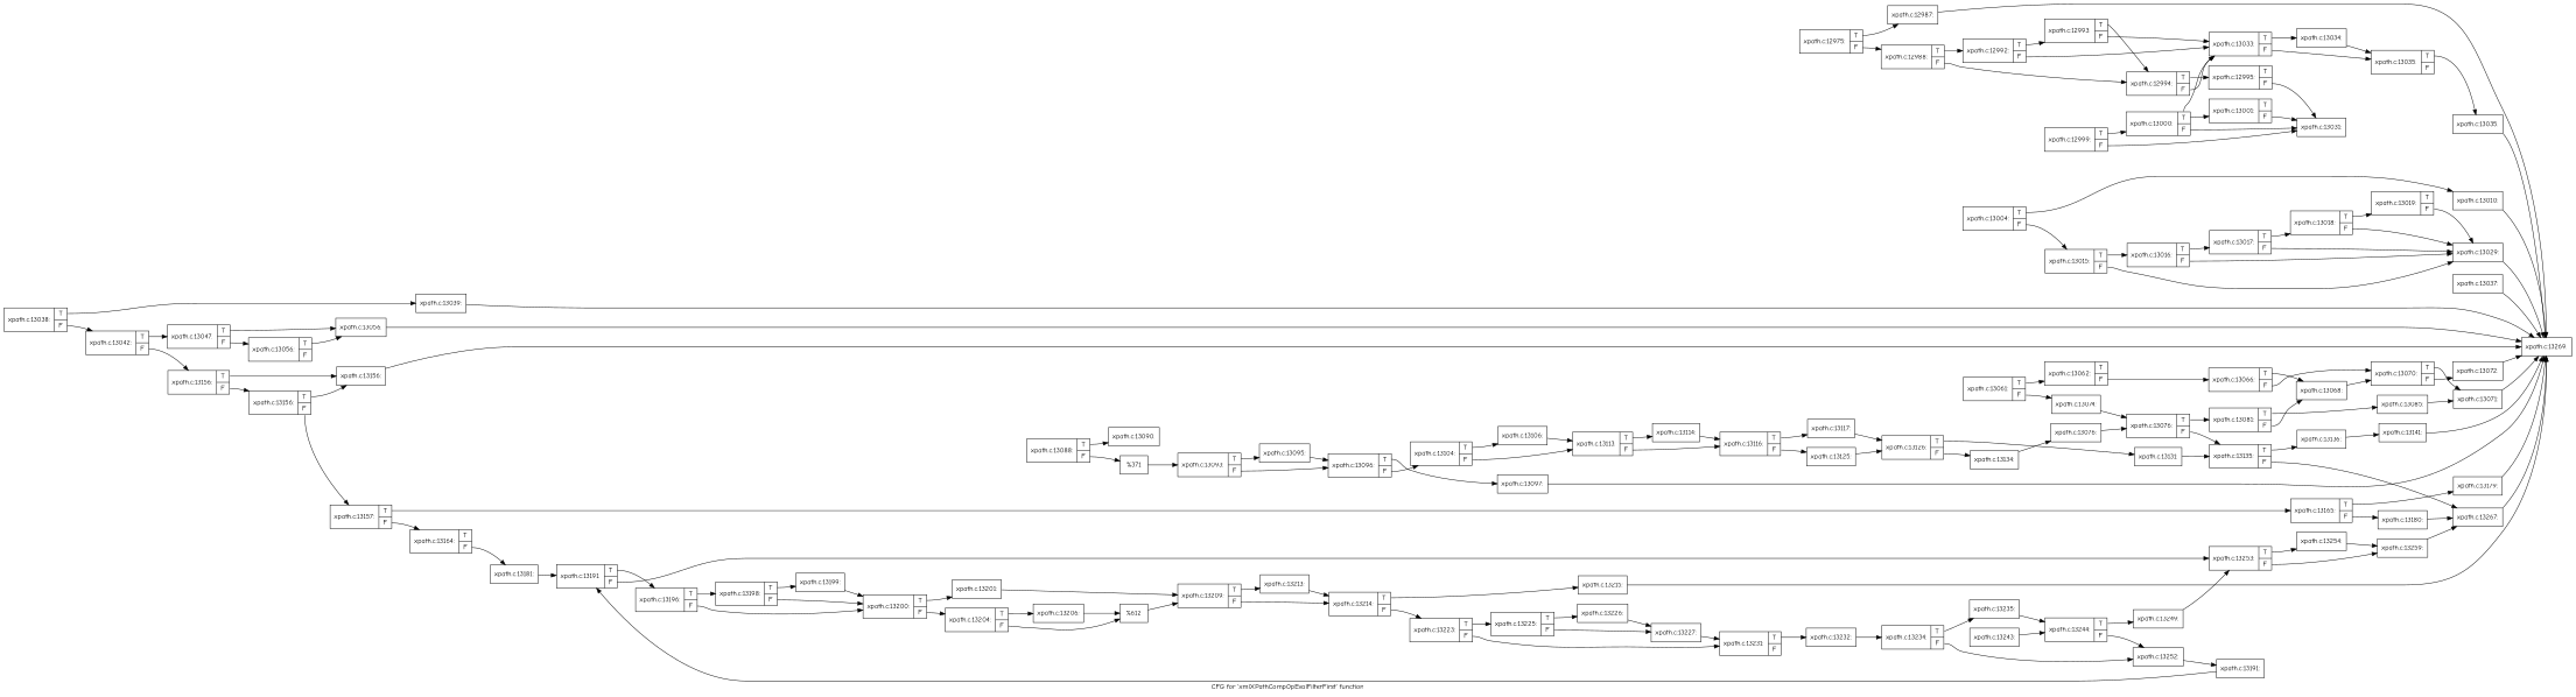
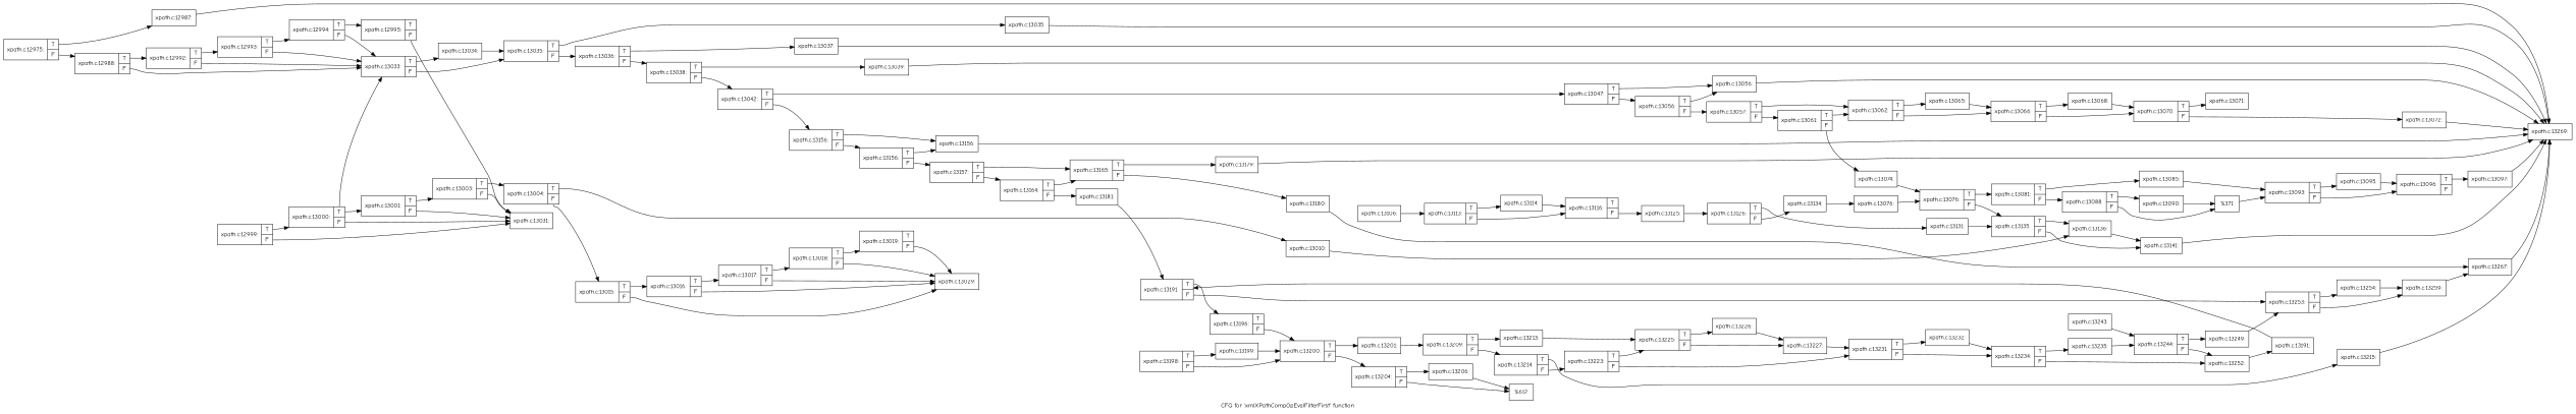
  digraph {
    fontname="Comic Neue"
    label="CFG for 'xmlXPathCompOpEvalFilterFirst' function"
    rankdir=LR
    node [fontname="Comic Neue" shape=record]
    edge [fontname="Comic Neue" tailport=s0]
    n1 [label="{xpath.c:12975:|{<s0>T|<s1>F}}"]
    n2 [label="{xpath.c:12987:}"]
    n3 [label="{xpath.c:12988:|{<s0>T|<s1>F}}"]
    n4 [label="{xpath.c:13269:}"]
    n5 [label="{xpath.c:12992:|{<s0>T|<s1>F}}"]
    n6 [label="{xpath.c:13033:|{<s0>T|<s1>F}}"]
    n7 [label="{xpath.c:12993:|{<s0>T|<s1>F}}"]
    n8 [label="{xpath.c:13034:}"]
    n9 [label="{xpath.c:13035:|{<s0>T|<s1>F}}"]
    n10 [label="{xpath.c:12994:|{<s0>T|<s1>F}}"]
    n11 [label="{xpath.c:13035:}"]
+   n12 [label="{xpath.c:13036:|{<s0>T|<s1>F}}"]
    n13 [label="{xpath.c:12995:|{<s0>T|<s1>F}}"]
    n14 [label="{xpath.c:13031:}"]
    n15 [label="{xpath.c:12999:|{<s0>T|<s1>F}}"]
    n16 [label="{xpath.c:13000:|{<s0>T|<s1>F}}"]
    n17 [label="{xpath.c:13001:|{<s0>T|<s1>F}}"]
+   n18 [label="{xpath.c:13003:|{<s0>T|<s1>F}}"]
    n19 [label="{xpath.c:13004:|{<s0>T|<s1>F}}"]
    n20 [label="{xpath.c:13010:}"]
    n21 [label="{xpath.c:13015:|{<s0>T|<s1>F}}"]
    n22 [label="{xpath.c:13016:|{<s0>T|<s1>F}}"]
    n23 [label="{xpath.c:13029:}"]
    n24 [label="{xpath.c:13017:|{<s0>T|<s1>F}}"]
    n25 [label="{xpath.c:13018:|{<s0>T|<s1>F}}"]
    n26 [label="{xpath.c:13019:|{<s0>T|<s1>F}}"]
    n27 [label="{xpath.c:13037:}"]
    n28 [label="{xpath.c:13038:|{<s0>T|<s1>F}}"]
    n29 [label="{xpath.c:13039:}"]
    n30 [label="{xpath.c:13042:|{<s0>T|<s1>F}}"]
    n31 [label="{xpath.c:13047:|{<s0>T|<s1>F}}"]
    n32 [label="{xpath.c:13156:|{<s0>T|<s1>F}}"]
    n33 [label="{xpath.c:13056:}"]
    n34 [label="{xpath.c:13056:|{<s0>T|<s1>F}}"]
    n35 [label="{xpath.c:13156:}"]
    n36 [label="{xpath.c:13156:|{<s0>T|<s1>F}}"]
+   n37 [label="{xpath.c:13057:|{<s0>T|<s1>F}}"]
    n38 [label="{xpath.c:13157:|{<s0>T|<s1>F}}"]
    n39 [label="{xpath.c:13062:|{<s0>T|<s1>F}}"]
    n40 [label="{xpath.c:13061:|{<s0>T|<s1>F}}"]
+   n41 [label="{xpath.c:13065:}"]
    n42 [label="{xpath.c:13066:|{<s0>T|<s1>F}}"]
    n43 [label="{xpath.c:13074:}"]
    n44 [label="{xpath.c:13068:}"]
    n45 [label="{xpath.c:13070:|{<s0>T|<s1>F}}"]
    n46 [label="{xpath.c:13076:|{<s0>T|<s1>F}}"]
    n47 [label="{xpath.c:13081:|{<s0>T|<s1>F}}"]
    n48 [label="{xpath.c:13135:|{<s0>T|<s1>F}}"]
    n49 [label="{xpath.c:13071:}"]
    n50 [label="{xpath.c:13072:}"]
    n51 [label="{xpath.c:13085:}"]
    n52 [label="{xpath.c:13088:|{<s0>T|<s1>F}}"]
    n53 [label="{xpath.c:13136:}"]
    n54 [label="{xpath.c:13141:}"]
    n55 [label="{xpath.c:13093:|{<s0>T|<s1>F}}"]
    n56 [label="{xpath.c:13090:}"]
    n57 [label="{%371}"]
    n58 [label="{xpath.c:13095:}"]
    n59 [label="{xpath.c:13096:|{<s0>T|<s1>F}}"]
    n60 [label="{xpath.c:13097:}"]
-   n61 [label="{xpath.c:13104:|{<s0>T|<s1>F}}"]
    n62 [label="{xpath.c:13106:}"]
    n63 [label="{xpath.c:13113:|{<s0>T|<s1>F}}"]
    n64 [label="{xpath.c:13114:}"]
    n65 [label="{xpath.c:13116:|{<s0>T|<s1>F}}"]
-   n66 [label="{xpath.c:13117:}"]
    n67 [label="{xpath.c:13125:}"]
    n68 [label="{xpath.c:13126:|{<s0>T|<s1>F}}"]
    n69 [label="{xpath.c:13131:}"]
    n70 [label="{xpath.c:13134:}"]
    n71 [label="{xpath.c:13076:}"]
    n72 [label="{xpath.c:13165:|{<s0>T|<s1>F}}"]
    n73 [label="{xpath.c:13164:|{<s0>T|<s1>F}}"]
    n74 [label="{xpath.c:13179:}"]
    n75 [label="{xpath.c:13180:}"]
    n76 [label="{xpath.c:13181:}"]
    n77 [label="{xpath.c:13267:}"]
    n78 [label="{xpath.c:13191:|{<s0>T|<s1>F}}"]
    n79 [label="{xpath.c:13196:|{<s0>T|<s1>F}}"]
    n80 [label="{xpath.c:13253:|{<s0>T|<s1>F}}"]
    n81 [label="{xpath.c:13198:|{<s0>T|<s1>F}}"]
    n82 [label="{xpath.c:13200:|{<s0>T|<s1>F}}"]
    n83 [label="{xpath.c:13254:}"]
    n84 [label="{xpath.c:13259:}"]
    n85 [label="{xpath.c:13199:}"]
    n86 [label="{xpath.c:13201:}"]
    n87 [label="{xpath.c:13204:|{<s0>T|<s1>F}}"]
    n88 [label="{xpath.c:13209:|{<s0>T|<s1>F}}"]
    n89 [label="{xpath.c:13206:}"]
    n90 [label="{%612}"]
    n91 [label="{xpath.c:13213:}"]
    n92 [label="{xpath.c:13214:|{<s0>T|<s1>F}}"]
    n93 [label="{xpath.c:13215:}"]
    n94 [label="{xpath.c:13223:|{<s0>T|<s1>F}}"]
    n95 [label="{xpath.c:13225:|{<s0>T|<s1>F}}"]
    n96 [label="{xpath.c:13231:|{<s0>T|<s1>F}}"]
    n97 [label="{xpath.c:13226:}"]
    n98 [label="{xpath.c:13227:}"]
    n99 [label="{xpath.c:13232:}"]
    n100 [label="{xpath.c:13234:|{<s0>T|<s1>F}}"]
    n101 [label="{xpath.c:13235:}"]
    n102 [label="{xpath.c:13252:}"]
    n103 [label="{xpath.c:13244:|{<s0>T|<s1>F}}"]
    n104 [label="{xpath.c:13243:}"]
    n105 [label="{xpath.c:13249:}"]
    n106 [label="{xpath.c:13191:}"]
    n1 -> n2
    n1 -> n3 [tailport=s1]
    n2 -> n4
    n3 -> n5
-   n3 -> n10 [tailport=s1]
+   n3 -> n6 [tailport=s1]
    n5 -> n6 [tailport=s1]
    n5 -> n7
    n6 -> n8
    n6 -> n9 [tailport=s1]
    n7 -> n6 [tailport=s1]
    n7 -> n10
    n8 -> n9
    n9 -> n11
+   n9 -> n12 [tailport=s1]
    n10 -> n6 [tailport=s1]
    n10 -> n13
    n11 -> n4
+   n12 -> n27
+   n12 -> n28 [tailport=s1]
    n13 -> n14 [tailport=s1]
    n15 -> n14 [tailport=s1]
    n15 -> n16
    n16 -> n6
    n16 -> n14 [tailport=s1]
    n16 -> n17
    n17 -> n14 [tailport=s1]
+   n17 -> n18
+   n18 -> n14 [tailport=s1]
+   n18 -> n19
    n19 -> n20
    n19 -> n21 [tailport=s1]
-   n20 -> n4
+   n20 -> n53
    n21 -> n22
    n21 -> n23 [tailport=s1]
    n22 -> n23 [tailport=s1]
    n22 -> n24
-   n23 -> n4
    n24 -> n23 [tailport=s1]
    n24 -> n25
    n25 -> n23 [tailport=s1]
    n25 -> n26
    n26 -> n23 [tailport=s1]
    n27 -> n4
    n28 -> n29
    n28 -> n30 [tailport=s1]
    n29 -> n4
    n30 -> n31
    n30 -> n32 [tailport=s1]
    n31 -> n33
    n31 -> n34 [tailport=s1]
    n32 -> n35
    n32 -> n36 [tailport=s1]
    n33 -> n4
    n34 -> n33
+   n34 -> n37 [tailport=s1]
    n35 -> n4
    n36 -> n35
    n36 -> n38 [tailport=s1]
+   n37 -> n39
+   n37 -> n40 [tailport=s1]
    n38 -> n72
    n38 -> n73 [tailport=s1]
+   n39 -> n41
    n39 -> n42 [tailport=s1]
    n40 -> n39
    n40 -> n43 [tailport=s1]
+   n41 -> n42
    n42 -> n44
    n42 -> n45 [tailport=s1]
    n43 -> n46
    n44 -> n45
    n45 -> n49
    n45 -> n50 [tailport=s1]
    n46 -> n47
    n46 -> n48 [tailport=s1]
    n47 -> n51
-   n47 -> n44 [tailport=s1]
+   n47 -> n52 [tailport=s1]
    n48 -> n53
-   n48 -> n77 [tailport=s1]
-   n49 -> n4
+   n48 -> n54 [tailport=s1]
    n50 -> n4
-   n51 -> n49
+   n51 -> n55
    n52 -> n56
    n52 -> n57 [tailport=s1]
    n53 -> n54
    n54 -> n4
    n55 -> n58
    n55 -> n59 [tailport=s1]
+   n56 -> n57
    n57 -> n55
    n58 -> n59
    n59 -> n60
-   n59 -> n61 [tailport=s1]
    n60 -> n4
-   n61 -> n62
-   n61 -> n63 [tailport=s1]
    n62 -> n63
    n63 -> n64
    n63 -> n65 [tailport=s1]
    n64 -> n65
-   n65 -> n66
    n65 -> n67 [tailport=s1]
-   n66 -> n68
    n67 -> n68
    n68 -> n69
    n68 -> n70 [tailport=s1]
    n69 -> n48
    n70 -> n71
    n71 -> n46
    n72 -> n74
    n72 -> n75 [tailport=s1]
+   n73 -> n72
    n73 -> n76 [tailport=s1]
    n74 -> n4
    n75 -> n77
    n76 -> n78
    n77 -> n4
    n78 -> n79
    n78 -> n80 [tailport=s1]
-   n79 -> n81
    n79 -> n82 [tailport=s1]
    n80 -> n83
    n80 -> n84 [tailport=s1]
    n81 -> n82 [tailport=s1]
    n81 -> n85
    n82 -> n86
    n82 -> n87 [tailport=s1]
    n83 -> n84
    n84 -> n77
    n85 -> n82
    n86 -> n88
    n87 -> n89
    n87 -> n90 [tailport=s1]
    n88 -> n91
    n88 -> n92 [tailport=s1]
    n89 -> n90
-   n90 -> n88
-   n91 -> n92
+   n91 -> n95
    n92 -> n93
    n92 -> n94 [tailport=s1]
    n93 -> n4
    n94 -> n95
    n94 -> n96 [tailport=s1]
    n95 -> n97
    n95 -> n98 [tailport=s1]
    n96 -> n99
+   n96 -> n100 [tailport=s1]
    n97 -> n98
    n98 -> n96
    n99 -> n100
    n100 -> n101
    n100 -> n102 [tailport=s1]
    n101 -> n103
    n102 -> n106
    n103 -> n102 [tailport=s1]
    n103 -> n105
    n104 -> n103
    n105 -> n80
    n106 -> n78
  }
